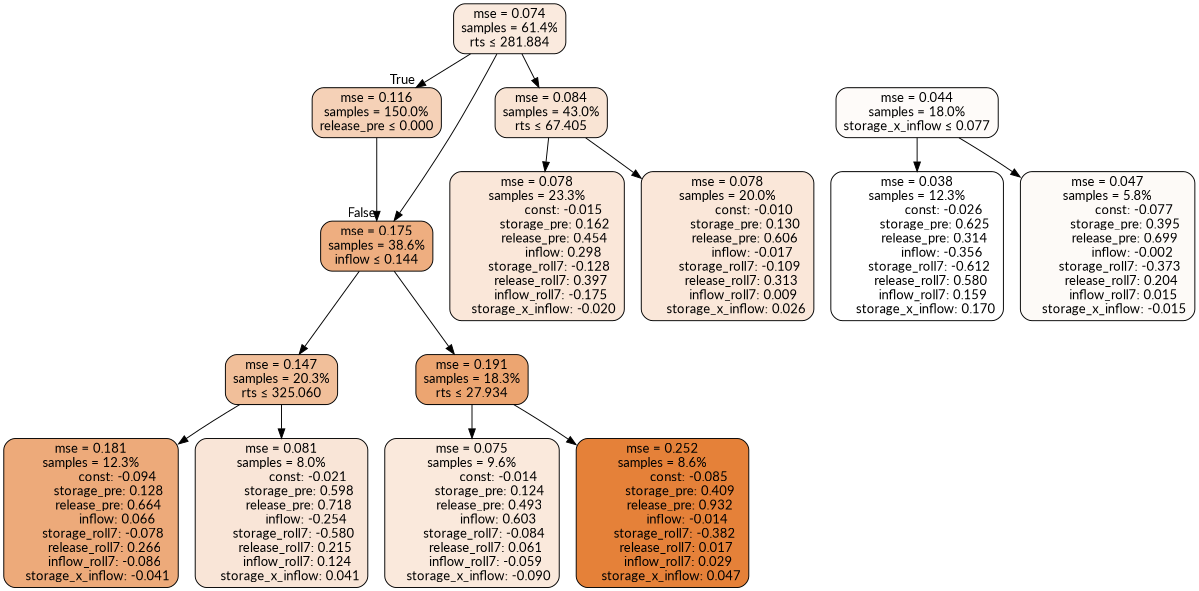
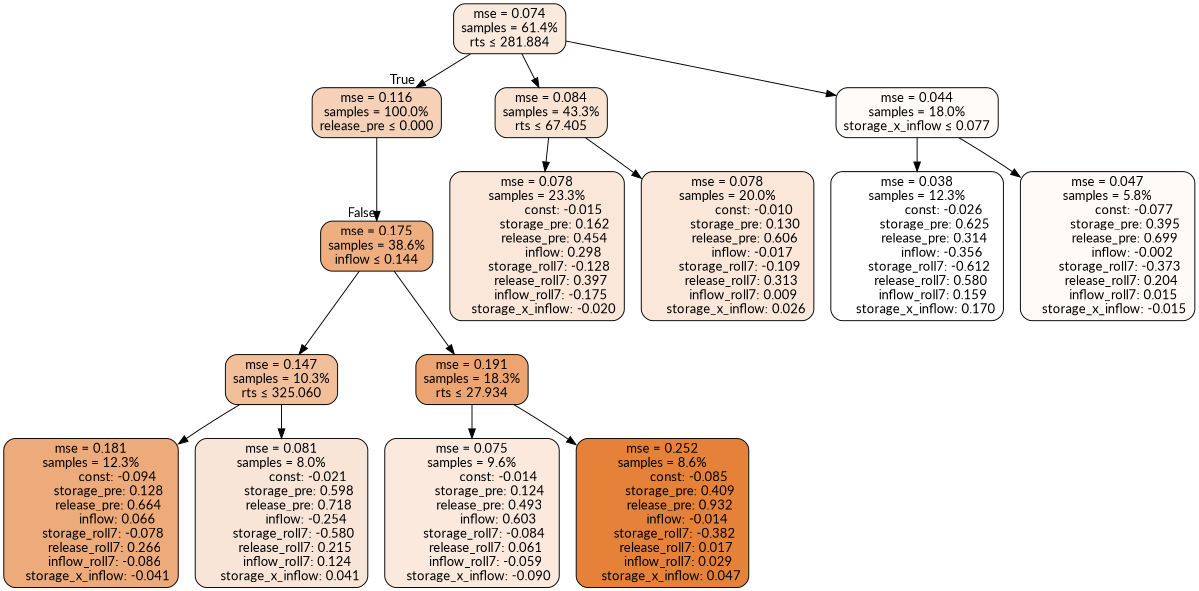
  digraph {
    fontname=Lato
    node [color=black fillcolor="#fae7d9" fontname=Lato shape=rectangle style="filled, rounded"]
    edge [fontname=Lato]
-   n1 [fillcolor="#f5d1b7" label="mse = 0.116\nsamples = 150.0%\nrelease_pre &le; 0.000"]
+   n1 [fillcolor="#f5d1b7" label="mse = 0.116\nsamples = 100.0%\nrelease_pre &le; 0.000"]
    n2 [fillcolor="#eeae80" label="mse = 0.175\nsamples = 38.6%\ninflow &le; 0.144"]
    n3 [fillcolor="#faeade" label="mse = 0.074\nsamples = 61.4%\nrts &le; 281.884"]
-   n4 [fillcolor="#f9e4d4" label="mse = 0.084\nsamples = 43.0%\nrts &le; 67.405"]
+   n4 [fillcolor="#f9e4d4" label="mse = 0.084\nsamples = 43.3%\nrts &le; 67.405"]
    n5 [fillcolor="#fefbf9" label="mse = 0.044\nsamples = 18.0%\nstorage_x_inflow &le; 0.077"]
-   n6 [fillcolor="#f1bf9a" label="mse = 0.147\nsamples = 20.3%\nrts &le; 325.060"]
+   n6 [fillcolor="#f1bf9a" label="mse = 0.147\nsamples = 10.3%\nrts &le; 325.060"]
    n7 [fillcolor="#eca571" label="mse = 0.191\nsamples = 18.3%\nrts &le; 27.934"]
    n8 [label="mse = 0.078\nsamples = 23.3%\n               const: -0.015\n          storage_pre: 0.162\n          release_pre: 0.454\n               inflow: 0.298\n       storage_roll7: -0.128\n        release_roll7: 0.397\n        inflow_roll7: -0.175\n    storage_x_inflow: -0.020"]
    n9 [label="mse = 0.078\nsamples = 20.0%\n               const: -0.010\n          storage_pre: 0.130\n          release_pre: 0.606\n              inflow: -0.017\n       storage_roll7: -0.109\n        release_roll7: 0.313\n         inflow_roll7: 0.009\n     storage_x_inflow: 0.026"]
    n10 [fillcolor="#ffffff" label="mse = 0.038\nsamples = 12.3%\n               const: -0.026\n          storage_pre: 0.625\n          release_pre: 0.314\n              inflow: -0.356\n       storage_roll7: -0.612\n        release_roll7: 0.580\n         inflow_roll7: 0.159\n     storage_x_inflow: 0.170"]
    n11 [fillcolor="#fdfaf7" label="mse = 0.047\nsamples = 5.8%\n               const: -0.077\n          storage_pre: 0.395\n          release_pre: 0.699\n              inflow: -0.002\n       storage_roll7: -0.373\n        release_roll7: 0.204\n         inflow_roll7: 0.015\n    storage_x_inflow: -0.015"]
    n12 [fillcolor="#edaa7a" label="mse = 0.181\nsamples = 12.3%\n               const: -0.094\n          storage_pre: 0.128\n          release_pre: 0.664\n               inflow: 0.066\n       storage_roll7: -0.078\n        release_roll7: 0.266\n        inflow_roll7: -0.086\n    storage_x_inflow: -0.041"]
    n13 [fillcolor="#f9e5d7" label="mse = 0.081\nsamples = 8.0%\n               const: -0.021\n          storage_pre: 0.598\n          release_pre: 0.718\n              inflow: -0.254\n       storage_roll7: -0.580\n        release_roll7: 0.215\n         inflow_roll7: 0.124\n     storage_x_inflow: 0.041"]
    n14 [fillcolor="#fae9dc" label="mse = 0.075\nsamples = 9.6%\n               const: -0.014\n          storage_pre: 0.124\n          release_pre: 0.493\n               inflow: 0.603\n       storage_roll7: -0.084\n        release_roll7: 0.061\n        inflow_roll7: -0.059\n    storage_x_inflow: -0.090"]
    n15 [fillcolor="#e58139" label="mse = 0.252\nsamples = 8.6%\n               const: -0.085\n          storage_pre: 0.409\n          release_pre: 0.932\n              inflow: -0.014\n       storage_roll7: -0.382\n        release_roll7: 0.017\n         inflow_roll7: 0.029\n     storage_x_inflow: 0.047"]
    n1 -> n2 [headlabel=False labelangle=-45 labeldistance=2.5]
    n2 -> n6
    n2 -> n7
    n3 -> n1 [headlabel=True labelangle=45 labeldistance=2.5]
    n3 -> n4
-   n3 -> n2
+   n3 -> n5
    n4 -> n8
    n4 -> n9
    n5 -> n10
    n5 -> n11
    n6 -> n12
    n6 -> n13
    n7 -> n14
    n7 -> n15
  }
